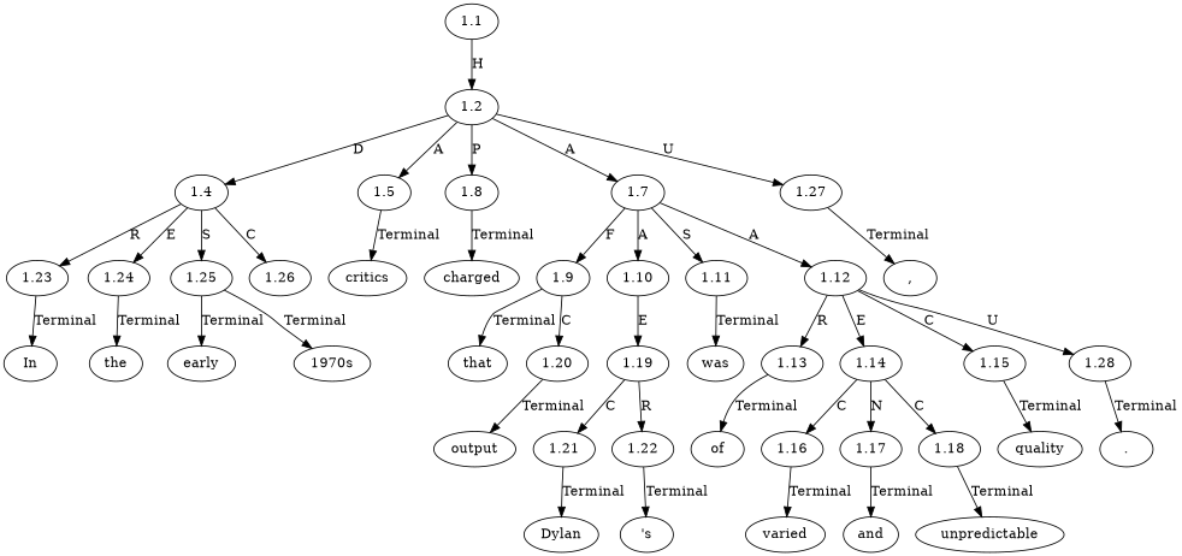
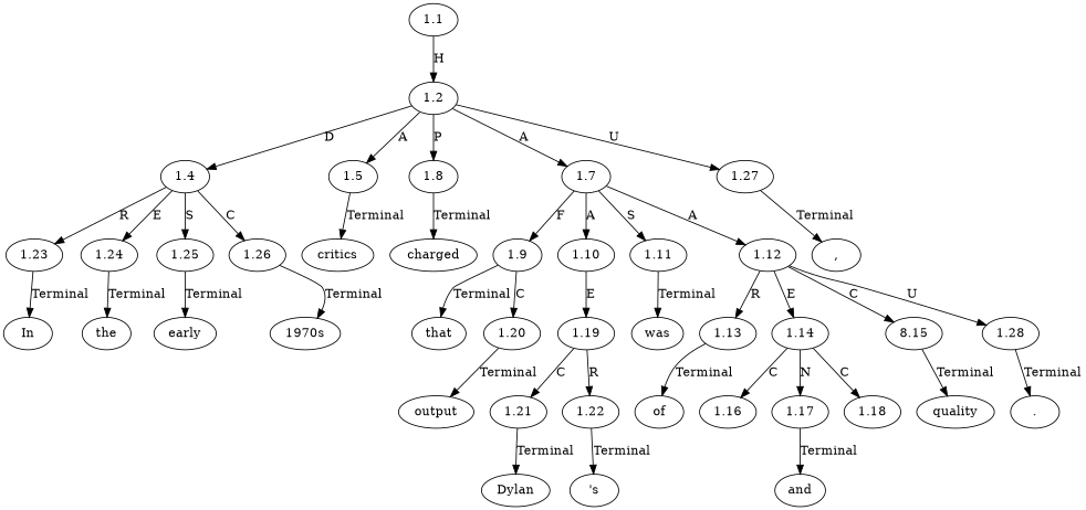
  digraph {
    node [ordering=out]
    edge [ordering=out]
    n1 [label=In]
    n2 [label="'s"]
    n3 [label=output]
    n4 [label=was]
    n5 [label=of]
-   n6 [label=varied]
    n7 [label=and]
-   n8 [label=unpredictable]
    n9 [label=quality]
    n10 [label="."]
    n11 [label=the]
    n12 [label=early]
    n13 [label="1970s"]
    n14 [label=","]
    n15 [label=critics]
    n16 [label=charged]
    n17 [label=that]
    n18 [label=Dylan]
    n19 [label=1.1]
    n20 [label=1.2]
    n21 [label=1.4]
    n22 [label=1.5]
    n23 [label=1.8]
    n24 [label=1.7]
    n25 [label=1.27]
    n26 [label=1.23]
    n27 [label=1.24]
    n28 [label=1.25]
    n29 [label=1.26]
    n30 [label=1.9]
    n31 [label=1.10]
    n32 [label=1.11]
    n33 [label=1.12]
    n34 [label=1.20]
    n35 [label=1.19]
    n36 [label=1.13]
    n37 [label=1.14]
-   n38 [label=1.15]
+   n38 [label=8.15]
    n39 [label=1.28]
    n40 [label=1.21]
    n41 [label=1.22]
    n42 [label=1.16]
    n43 [label=1.17]
    n44 [label=1.18]
    n19 -> n20 [label=H]
    n20 -> n21 [label=D]
    n20 -> n22 [label=A]
    n20 -> n23 [label=P]
    n20 -> n24 [label=A]
    n20 -> n25 [label=U]
    n21 -> n26 [label=R]
    n21 -> n27 [label=E]
    n21 -> n28 [label=S]
    n21 -> n29 [label=C]
    n22 -> n15 [label=Terminal]
    n23 -> n16 [label=Terminal]
    n24 -> n30 [label=F]
    n24 -> n31 [label=A]
    n24 -> n32 [label=S]
    n24 -> n33 [label=A]
    n25 -> n14 [label=Terminal]
    n26 -> n1 [label=Terminal]
    n27 -> n11 [label=Terminal]
    n28 -> n12 [label=Terminal]
-   n28 -> n13 [label=Terminal]
+   n29 -> n13 [label=Terminal]
    n30 -> n17 [label=Terminal]
    n30 -> n34 [label=C]
    n31 -> n35 [label=E]
    n32 -> n4 [label=Terminal]
    n33 -> n36 [label=R]
    n33 -> n37 [label=E]
    n33 -> n38 [label=C]
    n33 -> n39 [label=U]
    n34 -> n3 [label=Terminal]
    n35 -> n40 [label=C]
    n35 -> n41 [label=R]
    n36 -> n5 [label=Terminal]
    n37 -> n42 [label=C]
    n37 -> n43 [label=N]
    n37 -> n44 [label=C]
    n38 -> n9 [label=Terminal]
    n39 -> n10 [label=Terminal]
    n40 -> n18 [label=Terminal]
    n41 -> n2 [label=Terminal]
-   n42 -> n6 [label=Terminal]
    n43 -> n7 [label=Terminal]
-   n44 -> n8 [label=Terminal]
  }
